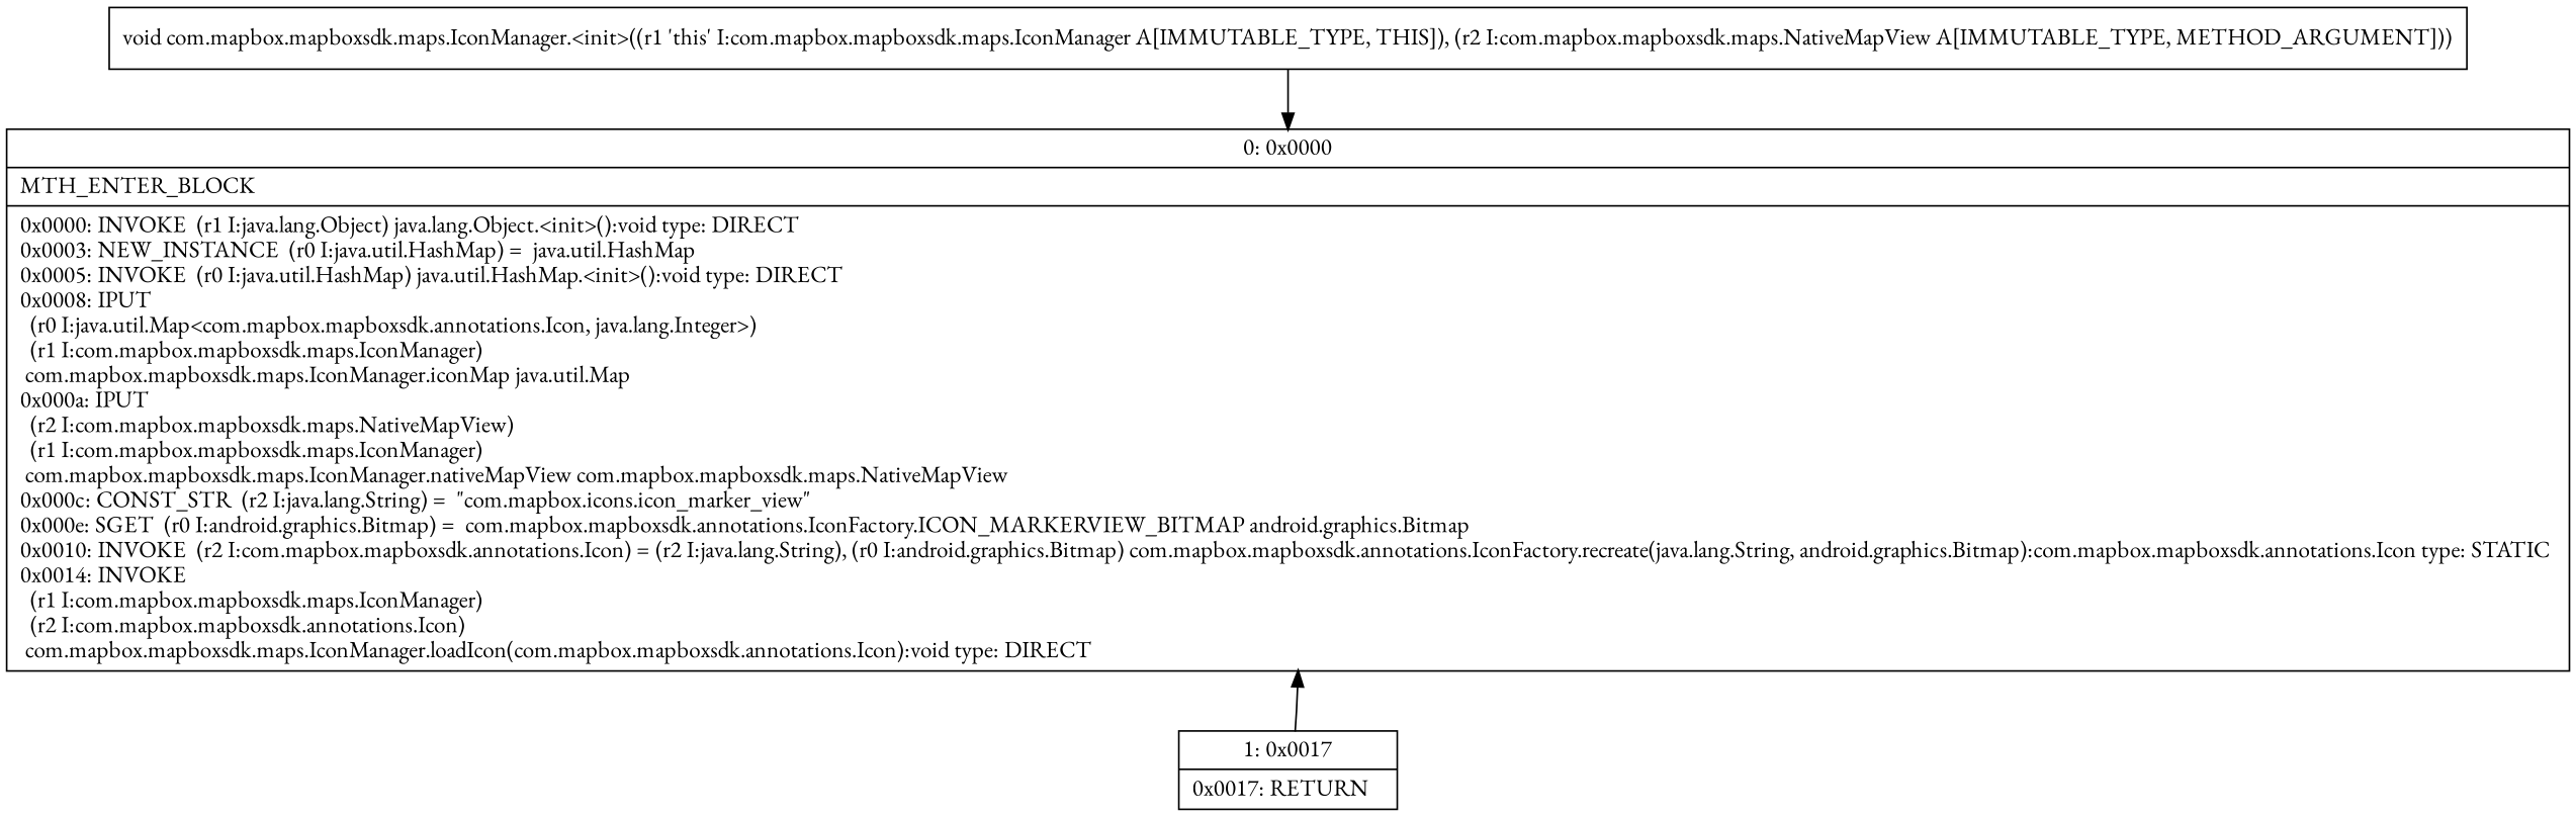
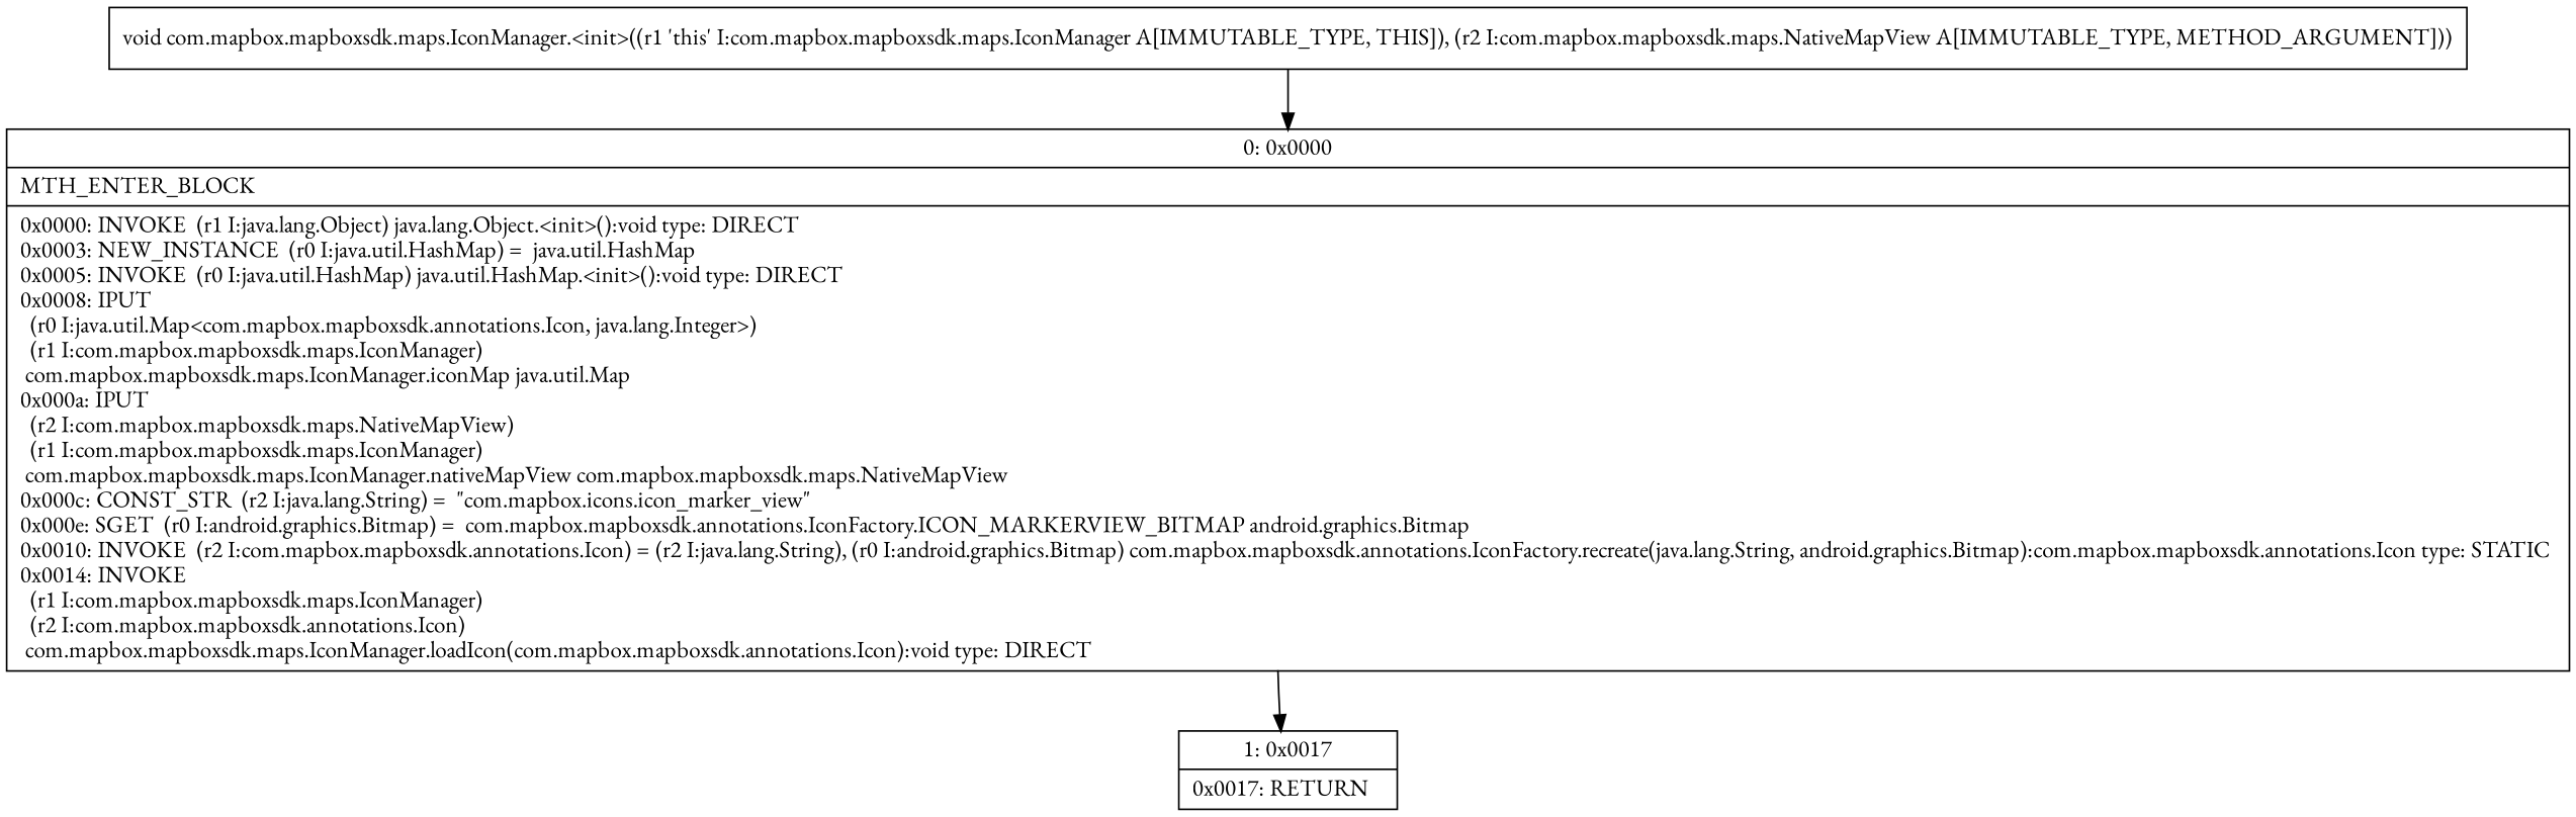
  digraph {
    fontname="EB Garamond"
    node [shape=record fontname="EB Garamond"]
    edge [fontname="EB Garamond"]
    n1 [label="{0\:\ 0x0000|MTH_ENTER_BLOCK\l|0x0000: INVOKE  (r1 I:java.lang.Object) java.lang.Object.\<init\>():void type: DIRECT \l0x0003: NEW_INSTANCE  (r0 I:java.util.HashMap) =  java.util.HashMap \l0x0005: INVOKE  (r0 I:java.util.HashMap) java.util.HashMap.\<init\>():void type: DIRECT \l0x0008: IPUT  \l  (r0 I:java.util.Map\<com.mapbox.mapboxsdk.annotations.Icon, java.lang.Integer\>)\l  (r1 I:com.mapbox.mapboxsdk.maps.IconManager)\l com.mapbox.mapboxsdk.maps.IconManager.iconMap java.util.Map \l0x000a: IPUT  \l  (r2 I:com.mapbox.mapboxsdk.maps.NativeMapView)\l  (r1 I:com.mapbox.mapboxsdk.maps.IconManager)\l com.mapbox.mapboxsdk.maps.IconManager.nativeMapView com.mapbox.mapboxsdk.maps.NativeMapView \l0x000c: CONST_STR  (r2 I:java.lang.String) =  \"com.mapbox.icons.icon_marker_view\" \l0x000e: SGET  (r0 I:android.graphics.Bitmap) =  com.mapbox.mapboxsdk.annotations.IconFactory.ICON_MARKERVIEW_BITMAP android.graphics.Bitmap \l0x0010: INVOKE  (r2 I:com.mapbox.mapboxsdk.annotations.Icon) = (r2 I:java.lang.String), (r0 I:android.graphics.Bitmap) com.mapbox.mapboxsdk.annotations.IconFactory.recreate(java.lang.String, android.graphics.Bitmap):com.mapbox.mapboxsdk.annotations.Icon type: STATIC \l0x0014: INVOKE  \l  (r1 I:com.mapbox.mapboxsdk.maps.IconManager)\l  (r2 I:com.mapbox.mapboxsdk.annotations.Icon)\l com.mapbox.mapboxsdk.maps.IconManager.loadIcon(com.mapbox.mapboxsdk.annotations.Icon):void type: DIRECT \l}"]
    n2 [label="{1\:\ 0x0017|0x0017: RETURN   \l}"]
    n3 [label="{void com.mapbox.mapboxsdk.maps.IconManager.\<init\>((r1 'this' I:com.mapbox.mapboxsdk.maps.IconManager A[IMMUTABLE_TYPE, THIS]), (r2 I:com.mapbox.mapboxsdk.maps.NativeMapView A[IMMUTABLE_TYPE, METHOD_ARGUMENT])) }"]
-   n2 -> n1
+   n1 -> n2
    n3 -> n1
  }
